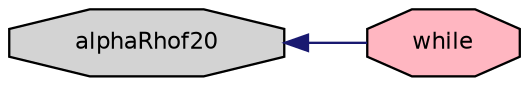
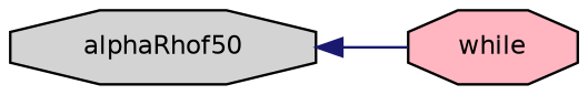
  digraph {
    rankdir=LR
    node [color=black fontname=Helvetica fontsize=10 shape=octagon style=filled]
-   n1 [fillcolor=lightgrey fontcolor=black height=0.2 label=alphaRhof20 width=0.4]
+   n1 [fillcolor=lightgrey fontcolor=black height=0.2 label=alphaRhof50 width=0.4]
    n2 [height=0.2 label=while width=0.4 fillcolor=lightpink]
    n1 -> n2 [color=midnightblue dir=back fontname=Helvetica fontsize=10 labelfontname=Helvetica labelfontsize=10 style=solid]
  }
